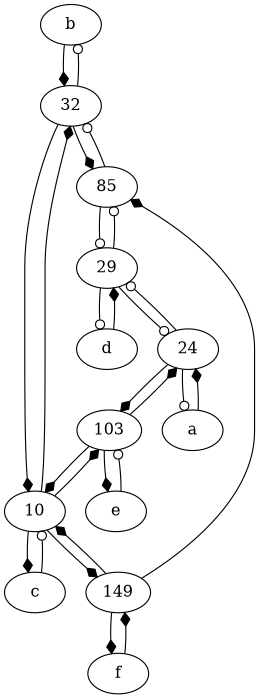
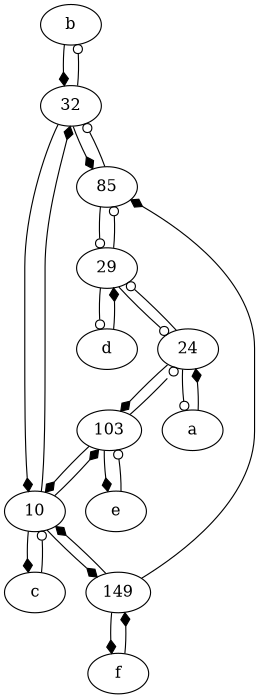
  digraph {
    edge [arrowhead=diamond]
    b
    32
    10
    85
    f
    149
    n7 [label=29]
    d
    24
    103
    c
    e
    a
    b -> 32
    32 -> b [arrowhead=odot]
    32 -> 10
    32 -> 85
    10 -> 32
    10 -> 149
    10 -> 103
    10 -> c
    85 -> 32 [arrowhead=odot]
    85 -> n7 [arrowhead=odot]
    f -> 149
    149 -> 10
    149 -> 85
    149 -> f
    n7 -> 85 [arrowhead=odot]
    n7 -> d [arrowhead=odot]
    n7 -> 24 [arrowhead=odot]
    d -> n7
    24 -> n7 [arrowhead=odot]
    24 -> 103
    24 -> a [arrowhead=odot]
    103 -> 10
-   103 -> 24
+   103 -> 24 [arrowhead=odot]
    103 -> e
    c -> 10 [arrowhead=odot]
    e -> 103 [arrowhead=odot]
    a -> 24
  }
